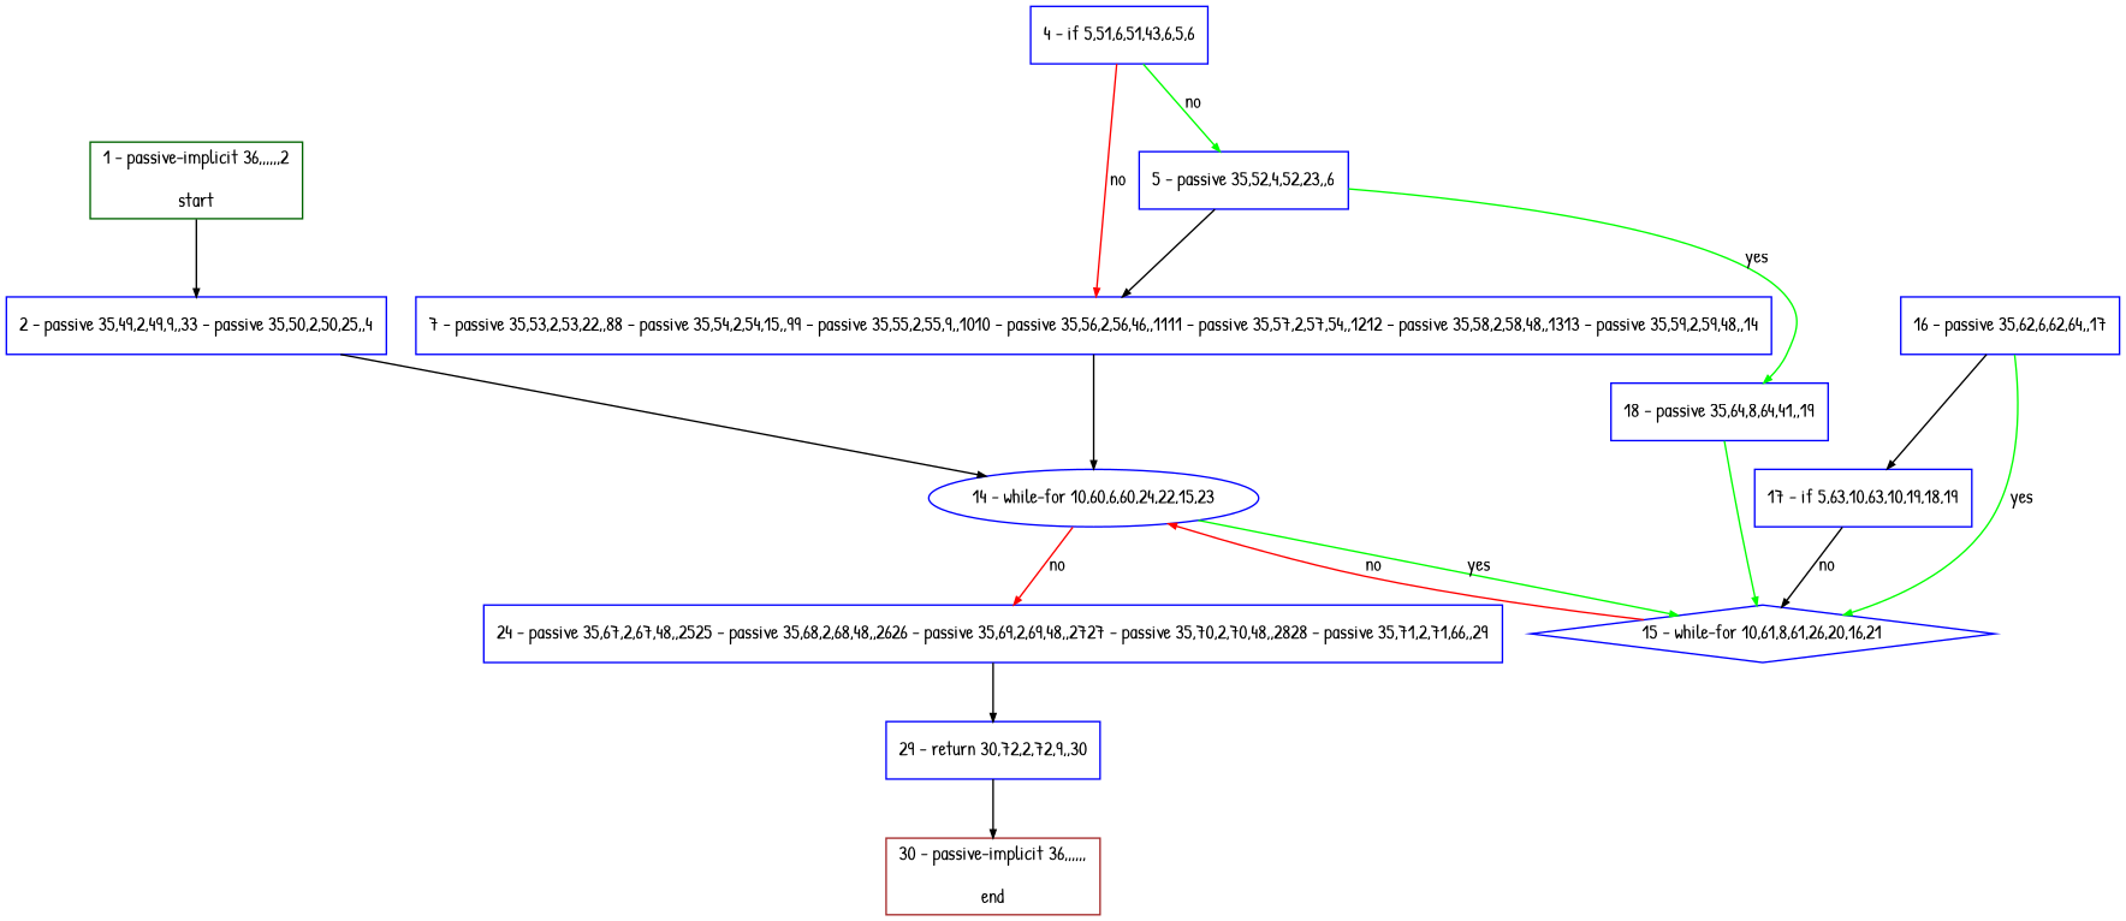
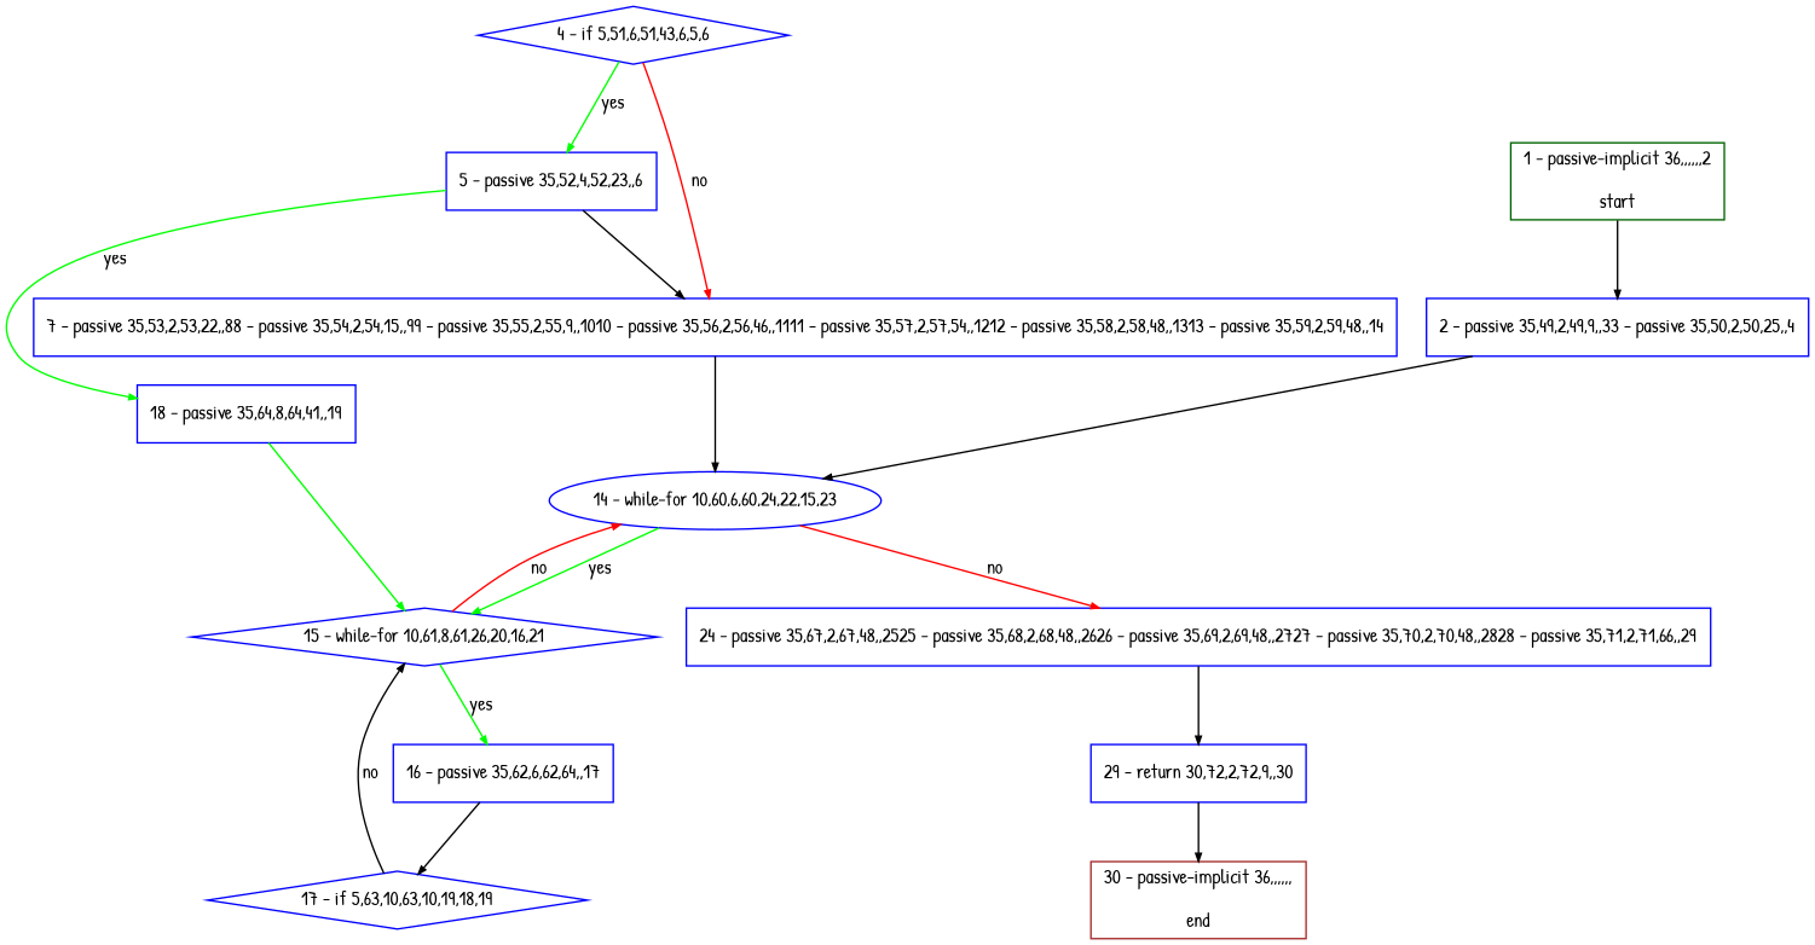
  digraph {
    bgcolor=white
    compound=true
    fillcolor="#FFFFCC"
    fontname="Patrick Hand"
    fontsize=12
    pack=true
    packmode=clust
    style="rounded,filled"
    node [color="#0000ff" compound=true fillcolor="#ffffff" fixedsize=false fontname="Patrick Hand" fontsize=12 node_initialized=no shape=box style=filled]
    edge [arrowhead=normal arrowsize=0.5 arrowtail=none color="#000000" compound=true dir=forward fontcolor=black fontname="Patrick Hand" fontsize=12]
    n1 [label="2 - passive 35,49,2,49,9,,33 - passive 35,50,2,50,25,,4"]
    n2 [label="14 - while-for 10,60,6,60,24,22,15,23" shape=oval]
-   n3 [label="4 - if 5,51,6,51,43,6,5,6"]
+   n3 [label="4 - if 5,51,6,51,43,6,5,6" shape=diamond]
    n4 [label="5 - passive 35,52,4,52,23,,6"]
    n5 [label="7 - passive 35,53,2,53,22,,88 - passive 35,54,2,54,15,,99 - passive 35,55,2,55,9,,1010 - passive 35,56,2,56,46,,1111 - passive 35,57,2,57,54,,1212 - passive 35,58,2,58,48,,1313 - passive 35,59,2,59,48,,14"]
    n6 [color="#006400" label="1 - passive-implicit 36,,,,,,2\n\nstart"]
    n7 [label="18 - passive 35,64,8,64,41,,19"]
    n8 [label="15 - while-for 10,61,8,61,26,20,16,21" shape=diamond]
    n9 [label="24 - passive 35,67,2,67,48,,2525 - passive 35,68,2,68,48,,2626 - passive 35,69,2,69,48,,2727 - passive 35,70,2,70,48,,2828 - passive 35,71,2,71,66,,29"]
    n10 [label="16 - passive 35,62,6,62,64,,17"]
    n11 [label="29 - return 30,72,2,72,9,,30"]
-   n12 [label="17 - if 5,63,10,63,10,19,18,19"]
+   n12 [label="17 - if 5,63,10,63,10,19,18,19" shape=diamond]
    n13 [color="#a52a2a" label="30 - passive-implicit 36,,,,,,\n\nend"]
    n1 -> n2
    n2 -> n8 [color="#00ff00" label=yes]
    n2 -> n9 [color="#ff0000" label=no]
-   n3 -> n4 [color="#00ff00" label=no]
+   n3 -> n4 [color="#00ff00" label=yes]
    n3 -> n5 [color="#ff0000" label=no]
    n4 -> n5
    n4 -> n7 [color="#00ff00" label=yes]
    n5 -> n2
    n6 -> n1
    n7 -> n8 [color="#00ff00"]
    n8 -> n2 [color="#ff0000" label=no]
-   n10 -> n8 [color="#00ff00" label=yes]
+   n8 -> n10 [color="#00ff00" label=yes]
    n9 -> n11
    n10 -> n12
    n11 -> n13
    n12 -> n8 [label=no]
  }
